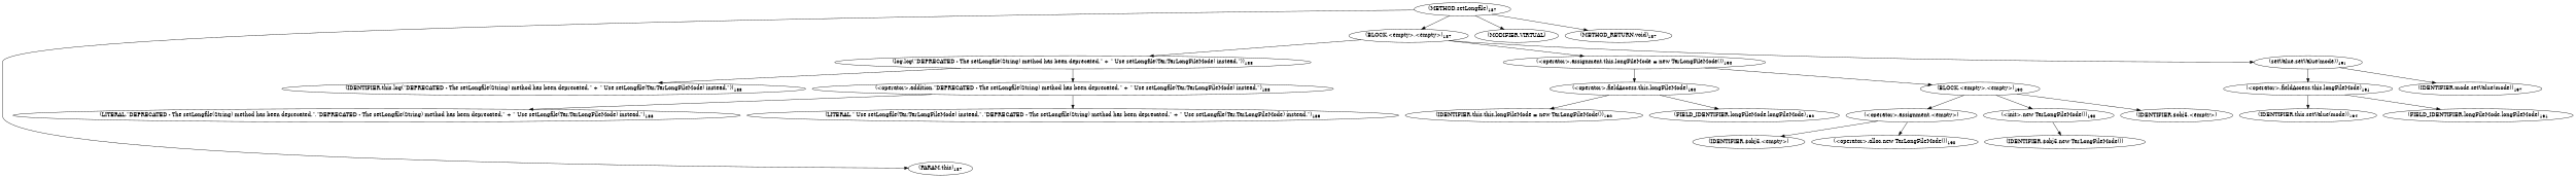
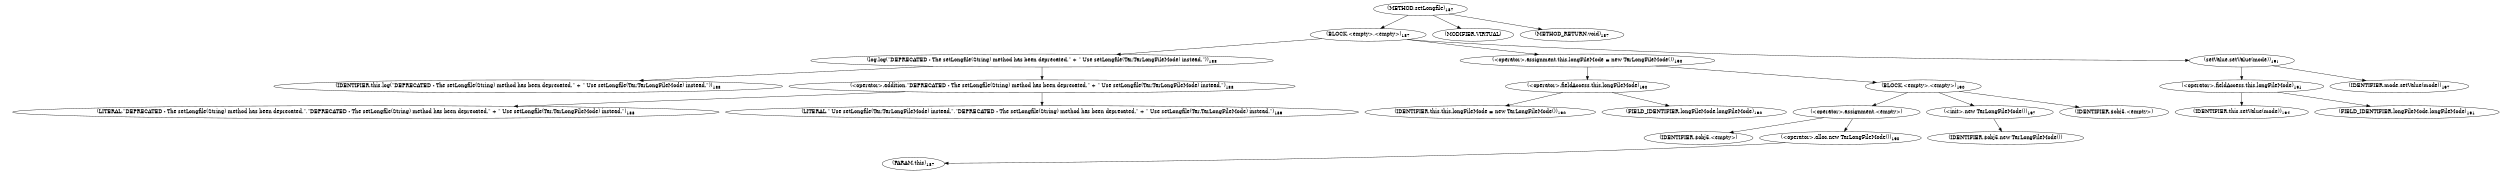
  digraph {
    n1 [label=<(METHOD,setLongfile)<SUB>187</SUB>>]
    n2 [label=<(PARAM,this)<SUB>187</SUB>>]
    n3 [label=<(BLOCK,&lt;empty&gt;,&lt;empty&gt;)<SUB>187</SUB>>]
    n4 [label=<(MODIFIER,VIRTUAL)>]
    n5 [label=<(METHOD_RETURN,void)<SUB>187</SUB>>]
    n6 [label=<(log,log(&quot;DEPRECATED - The setLongfile(String) method has been deprecated.&quot; + &quot; Use setLongfile(Tar.TarLongFileMode) instead.&quot;))<SUB>188</SUB>>]
    n7 [label=<(&lt;operator&gt;.assignment,this.longFileMode = new TarLongFileMode())<SUB>190</SUB>>]
    n8 [label=<(setValue,setValue(mode))<SUB>191</SUB>>]
    n9 [label=<(IDENTIFIER,this,log(&quot;DEPRECATED - The setLongfile(String) method has been deprecated.&quot; + &quot; Use setLongfile(Tar.TarLongFileMode) instead.&quot;))<SUB>188</SUB>>]
    n10 [label=<(&lt;operator&gt;.addition,&quot;DEPRECATED - The setLongfile(String) method has been deprecated.&quot; + &quot; Use setLongfile(Tar.TarLongFileMode) instead.&quot;)<SUB>188</SUB>>]
    n11 [label=<(&lt;operator&gt;.fieldAccess,this.longFileMode)<SUB>190</SUB>>]
    n12 [label=<(BLOCK,&lt;empty&gt;,&lt;empty&gt;)<SUB>190</SUB>>]
    n13 [label=<(&lt;operator&gt;.fieldAccess,this.longFileMode)<SUB>191</SUB>>]
    n14 [label=<(IDENTIFIER,mode,setValue(mode))<SUB>197</SUB>>]
    n15 [label=<(LITERAL,&quot;DEPRECATED - The setLongfile(String) method has been deprecated.&quot;,&quot;DEPRECATED - The setLongfile(String) method has been deprecated.&quot; + &quot; Use setLongfile(Tar.TarLongFileMode) instead.&quot;)<SUB>188</SUB>>]
    n16 [label=<(LITERAL,&quot; Use setLongfile(Tar.TarLongFileMode) instead.&quot;,&quot;DEPRECATED - The setLongfile(String) method has been deprecated.&quot; + &quot; Use setLongfile(Tar.TarLongFileMode) instead.&quot;)<SUB>189</SUB>>]
    n17 [label=<(IDENTIFIER,this,this.longFileMode = new TarLongFileMode())<SUB>190</SUB>>]
    n18 [label=<(FIELD_IDENTIFIER,longFileMode,longFileMode)<SUB>190</SUB>>]
    n19 [label=<(&lt;operator&gt;.assignment,&lt;empty&gt;)>]
-   n20 [label=<(&lt;init&gt;,new TarLongFileMode())<SUB>190</SUB>>]
+   n20 [label=<(&lt;init&gt;,new TarLongFileMode())<SUB>197</SUB>>]
    n21 [label=<(IDENTIFIER,$obj5,&lt;empty&gt;)>]
    n22 [label=<(IDENTIFIER,$obj5,&lt;empty&gt;)>]
    n23 [label=<(&lt;operator&gt;.alloc,new TarLongFileMode())<SUB>190</SUB>>]
    n24 [label=<(IDENTIFIER,$obj5,new TarLongFileMode())>]
    n25 [label=<(IDENTIFIER,this,setValue(mode))<SUB>194</SUB>>]
    n26 [label=<(FIELD_IDENTIFIER,longFileMode,longFileMode)<SUB>191</SUB>>]
-   n1 -> n2
+   n23 -> n2
    n1 -> n3
    n1 -> n4
    n1 -> n5
    n3 -> n6
    n3 -> n7
    n3 -> n8
    n6 -> n9
    n6 -> n10
    n7 -> n11
    n7 -> n12
    n8 -> n13
    n8 -> n14
    n10 -> n15
    n10 -> n16
    n11 -> n17
    n11 -> n18
    n12 -> n19
    n12 -> n20
    n12 -> n21
    n13 -> n25
    n13 -> n26
    n19 -> n22
    n19 -> n23
    n20 -> n24
  }
